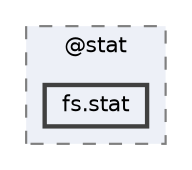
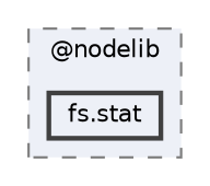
  digraph {
    compound=true
    n1 [color=grey25 fillcolor="#edf0f7" fontname=Helvetica fontsize=10 height=0.2 label="fs.stat" shape=box style="filled,bold" width=0.4]
    subgraph cluster_1 {
      bgcolor="#edf0f7"
      fontname=Helvetica
      fontsize=10
-     label="@stat"
+     label="@nodelib"
      pencolor=grey50
      style="filled,dashed"
      n1
    }
  }
